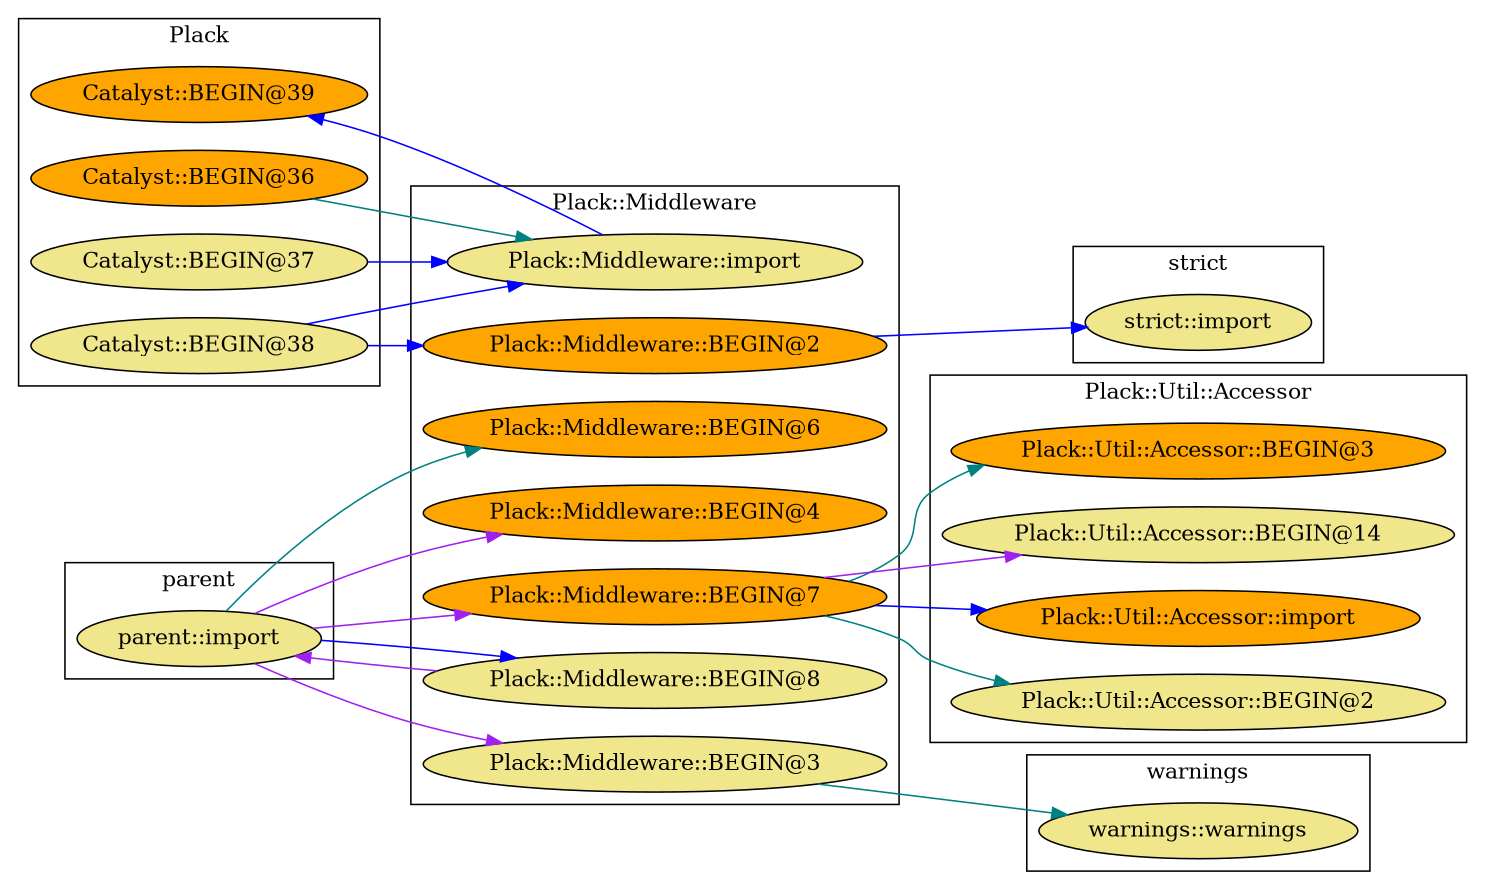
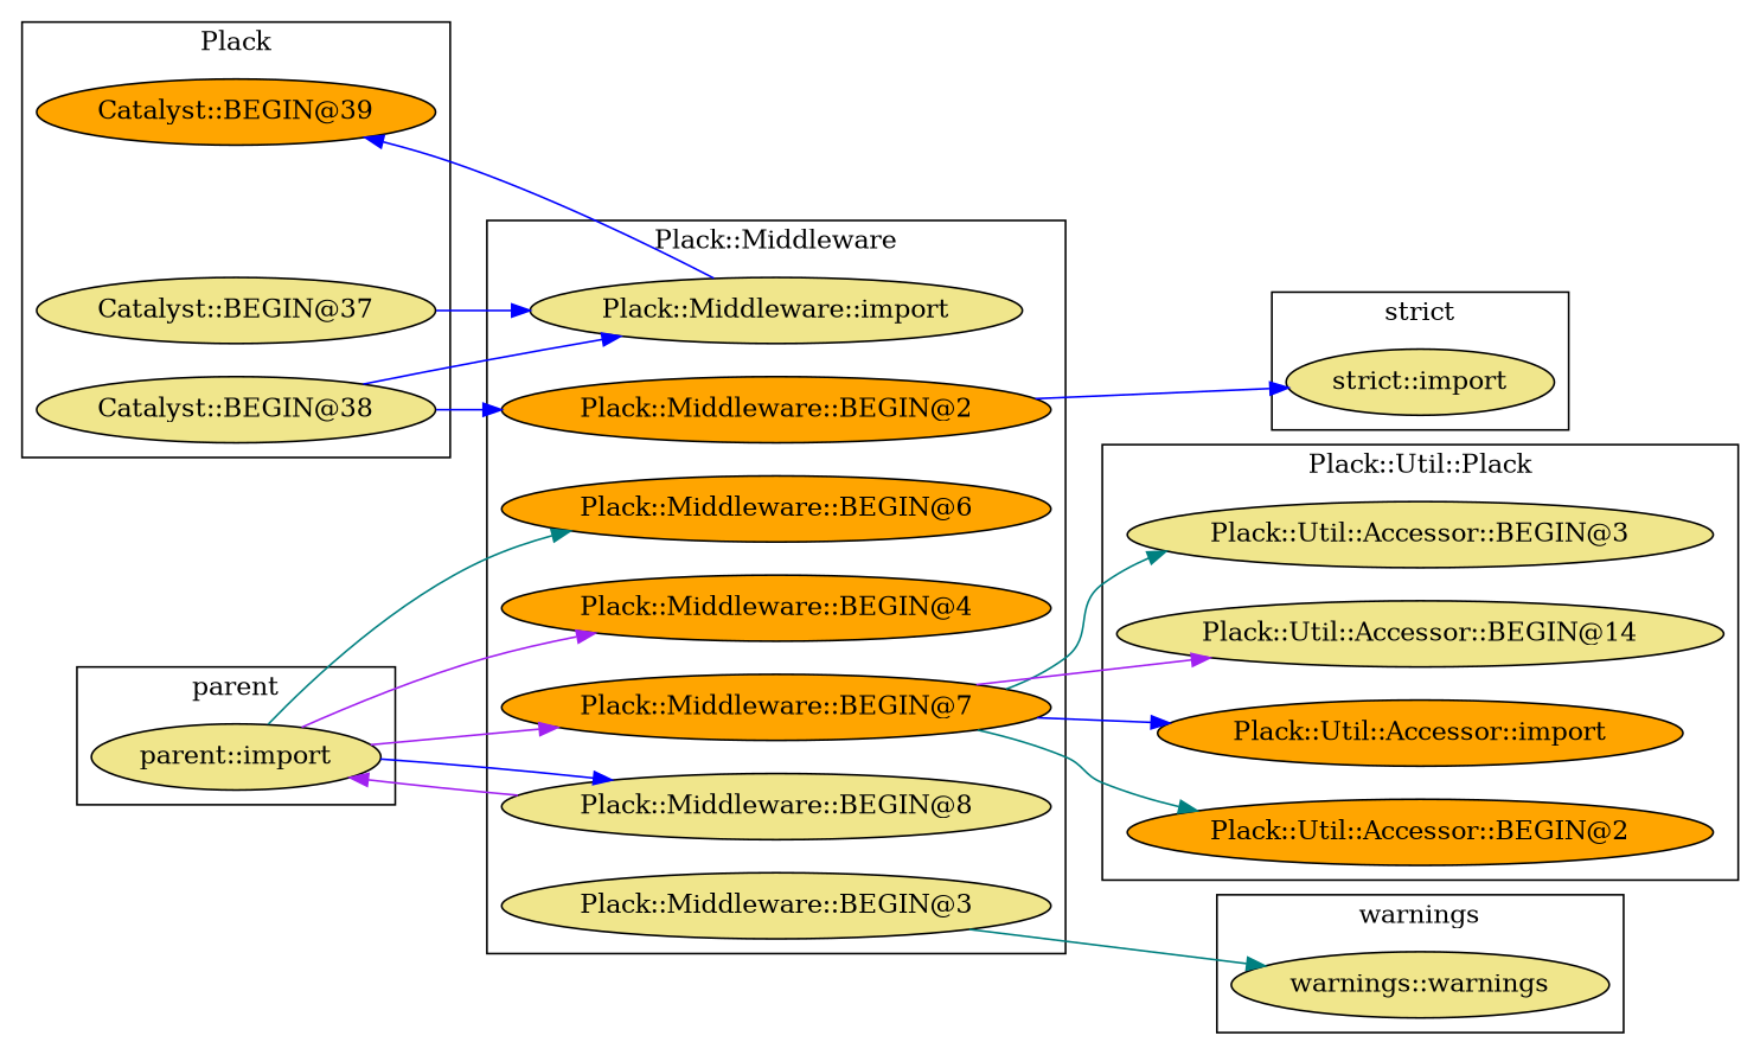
  digraph {
    rankdir=LR
    node [fillcolor=khaki style=filled]
    edge [color=blue]
    n1 [label="warnings::warnings"]
    "Catalyst::BEGIN@39" [fillcolor=orange]
-   "Catalyst::BEGIN@36" [fillcolor=orange]
    "Catalyst::BEGIN@37"
    "Catalyst::BEGIN@38"
-   "Plack::Util::Accessor::BEGIN@3" [fillcolor=orange]
+   "Plack::Util::Accessor::BEGIN@3"
    "Plack::Util::Accessor::BEGIN@14"
    "Plack::Util::Accessor::import" [fillcolor=orange]
-   "Plack::Util::Accessor::BEGIN@2"
+   "Plack::Util::Accessor::BEGIN@2" [fillcolor=orange]
    "parent::import"
    "Plack::Middleware::BEGIN@2" [fillcolor=orange]
    "Plack::Middleware::BEGIN@4" [fillcolor=orange]
    "Plack::Middleware::BEGIN@7" [fillcolor=orange]
    n14 [label="Plack::Middleware::BEGIN@8"]
    "Plack::Middleware::BEGIN@3"
    "Plack::Middleware::BEGIN@6" [fillcolor=orange]
    "Plack::Middleware::import"
    "strict::import"
    subgraph cluster_1 {
      label=warnings
      n1
    }
    subgraph cluster_2 {
      label=Plack
      "Catalyst::BEGIN@39"
-     "Catalyst::BEGIN@36"
      "Catalyst::BEGIN@37"
      "Catalyst::BEGIN@38"
    }
    subgraph cluster_3 {
-     label="Plack::Util::Accessor"
+     label="Plack::Util::Plack"
      "Plack::Util::Accessor::BEGIN@3"
      "Plack::Util::Accessor::BEGIN@14"
      "Plack::Util::Accessor::import"
      "Plack::Util::Accessor::BEGIN@2"
    }
    subgraph cluster_4 {
      label=parent
      "parent::import"
    }
    subgraph cluster_5 {
      label="Plack::Middleware"
      "Plack::Middleware::BEGIN@2"
      "Plack::Middleware::BEGIN@4"
      "Plack::Middleware::BEGIN@7"
      n14
      "Plack::Middleware::BEGIN@3"
      "Plack::Middleware::BEGIN@6"
      "Plack::Middleware::import"
    }
    subgraph cluster_6 {
      label="strict"
      "strict::import"
    }
-   "Catalyst::BEGIN@36" -> "Plack::Middleware::import" [color=teal]
    "Catalyst::BEGIN@37" -> "Plack::Middleware::import"
    "Catalyst::BEGIN@38" -> "Plack::Middleware::BEGIN@2"
    "Catalyst::BEGIN@38" -> "Plack::Middleware::import"
    "parent::import" -> "Plack::Middleware::BEGIN@4" [color=purple]
    "parent::import" -> "Plack::Middleware::BEGIN@7" [color=purple]
    "parent::import" -> n14
-   "parent::import" -> "Plack::Middleware::BEGIN@3" [color=purple]
    "parent::import" -> "Plack::Middleware::BEGIN@6" [color=teal]
    "Plack::Middleware::BEGIN@2" -> "strict::import"
    "Plack::Middleware::BEGIN@7" -> "Plack::Util::Accessor::BEGIN@3" [color=teal]
    "Plack::Middleware::BEGIN@7" -> "Plack::Util::Accessor::BEGIN@14" [color=purple]
    "Plack::Middleware::BEGIN@7" -> "Plack::Util::Accessor::import"
    "Plack::Middleware::BEGIN@7" -> "Plack::Util::Accessor::BEGIN@2" [color=teal]
    n14 -> "parent::import" [color=purple]
    "Plack::Middleware::BEGIN@3" -> n1 [color=teal]
    "Plack::Middleware::import" -> "Catalyst::BEGIN@39"
  }
